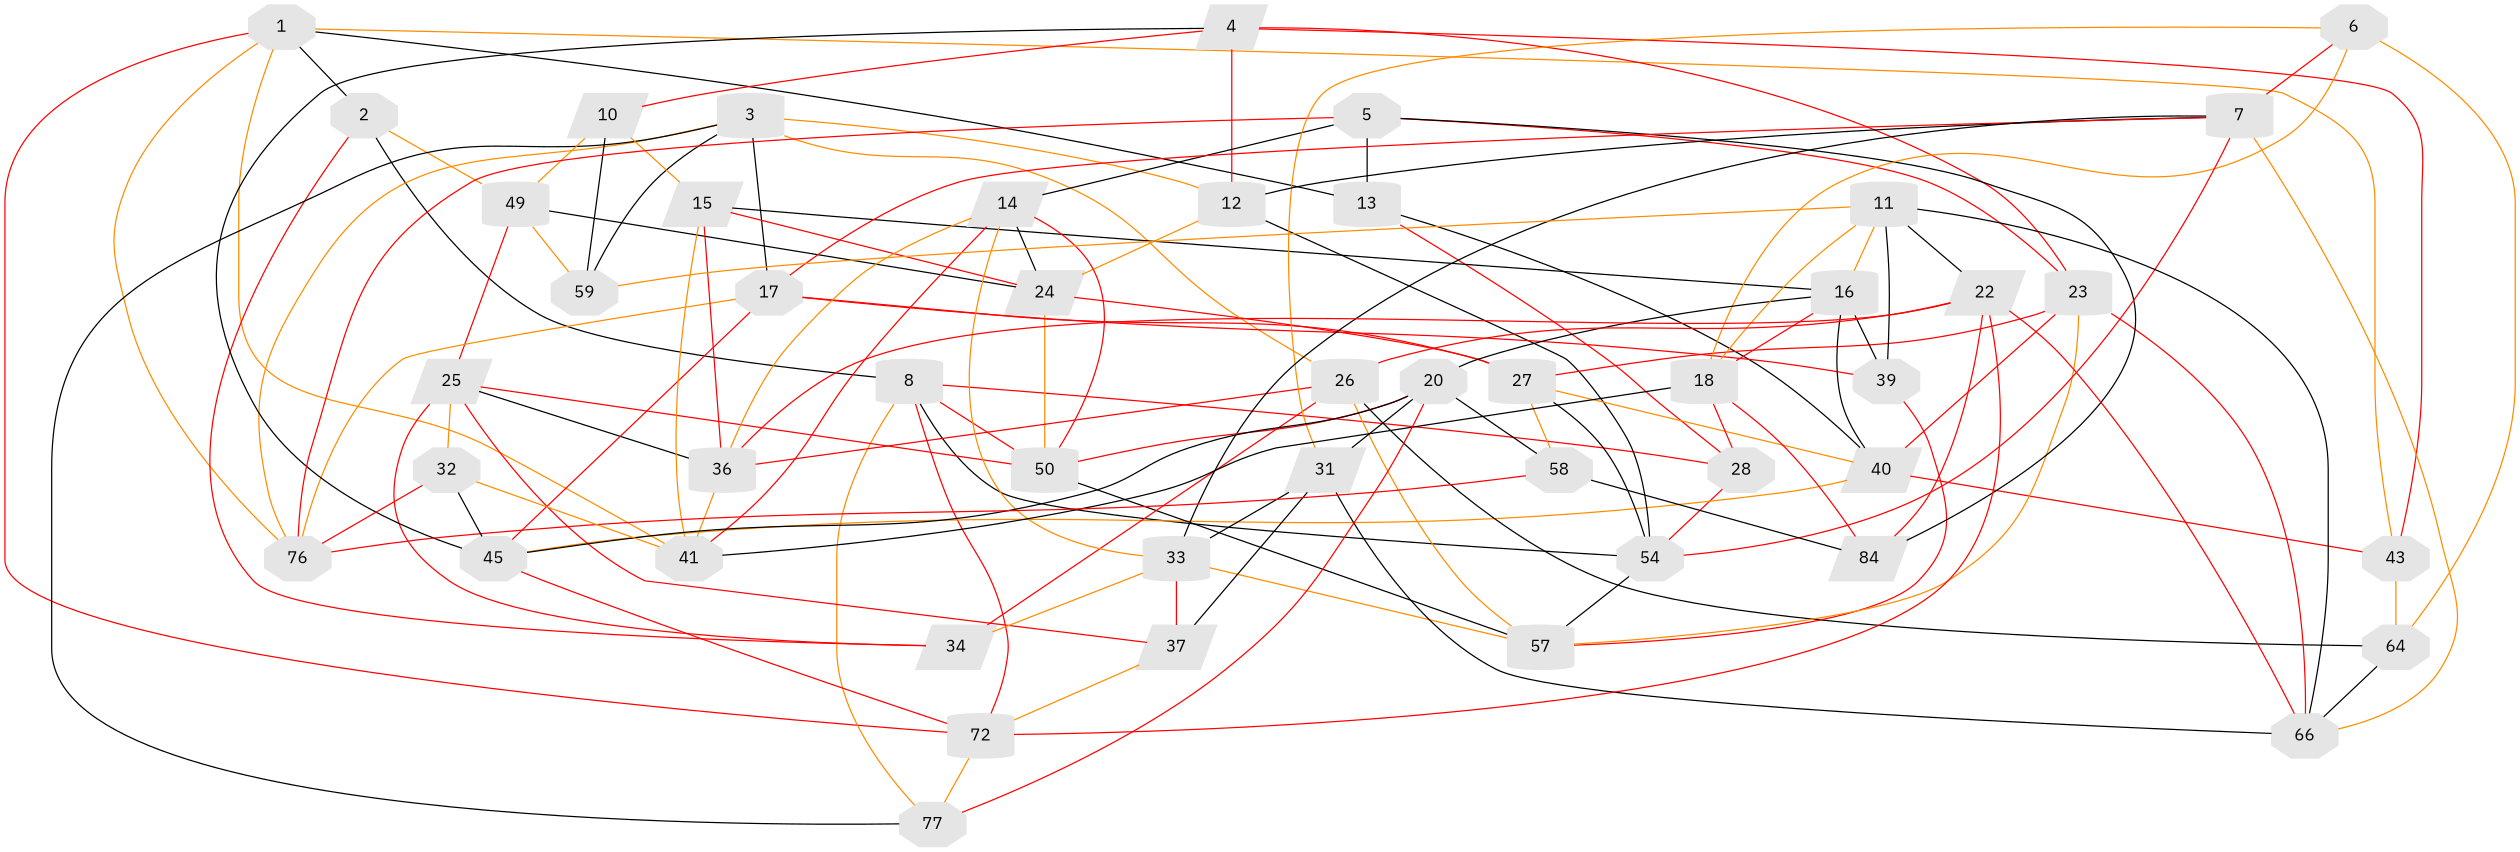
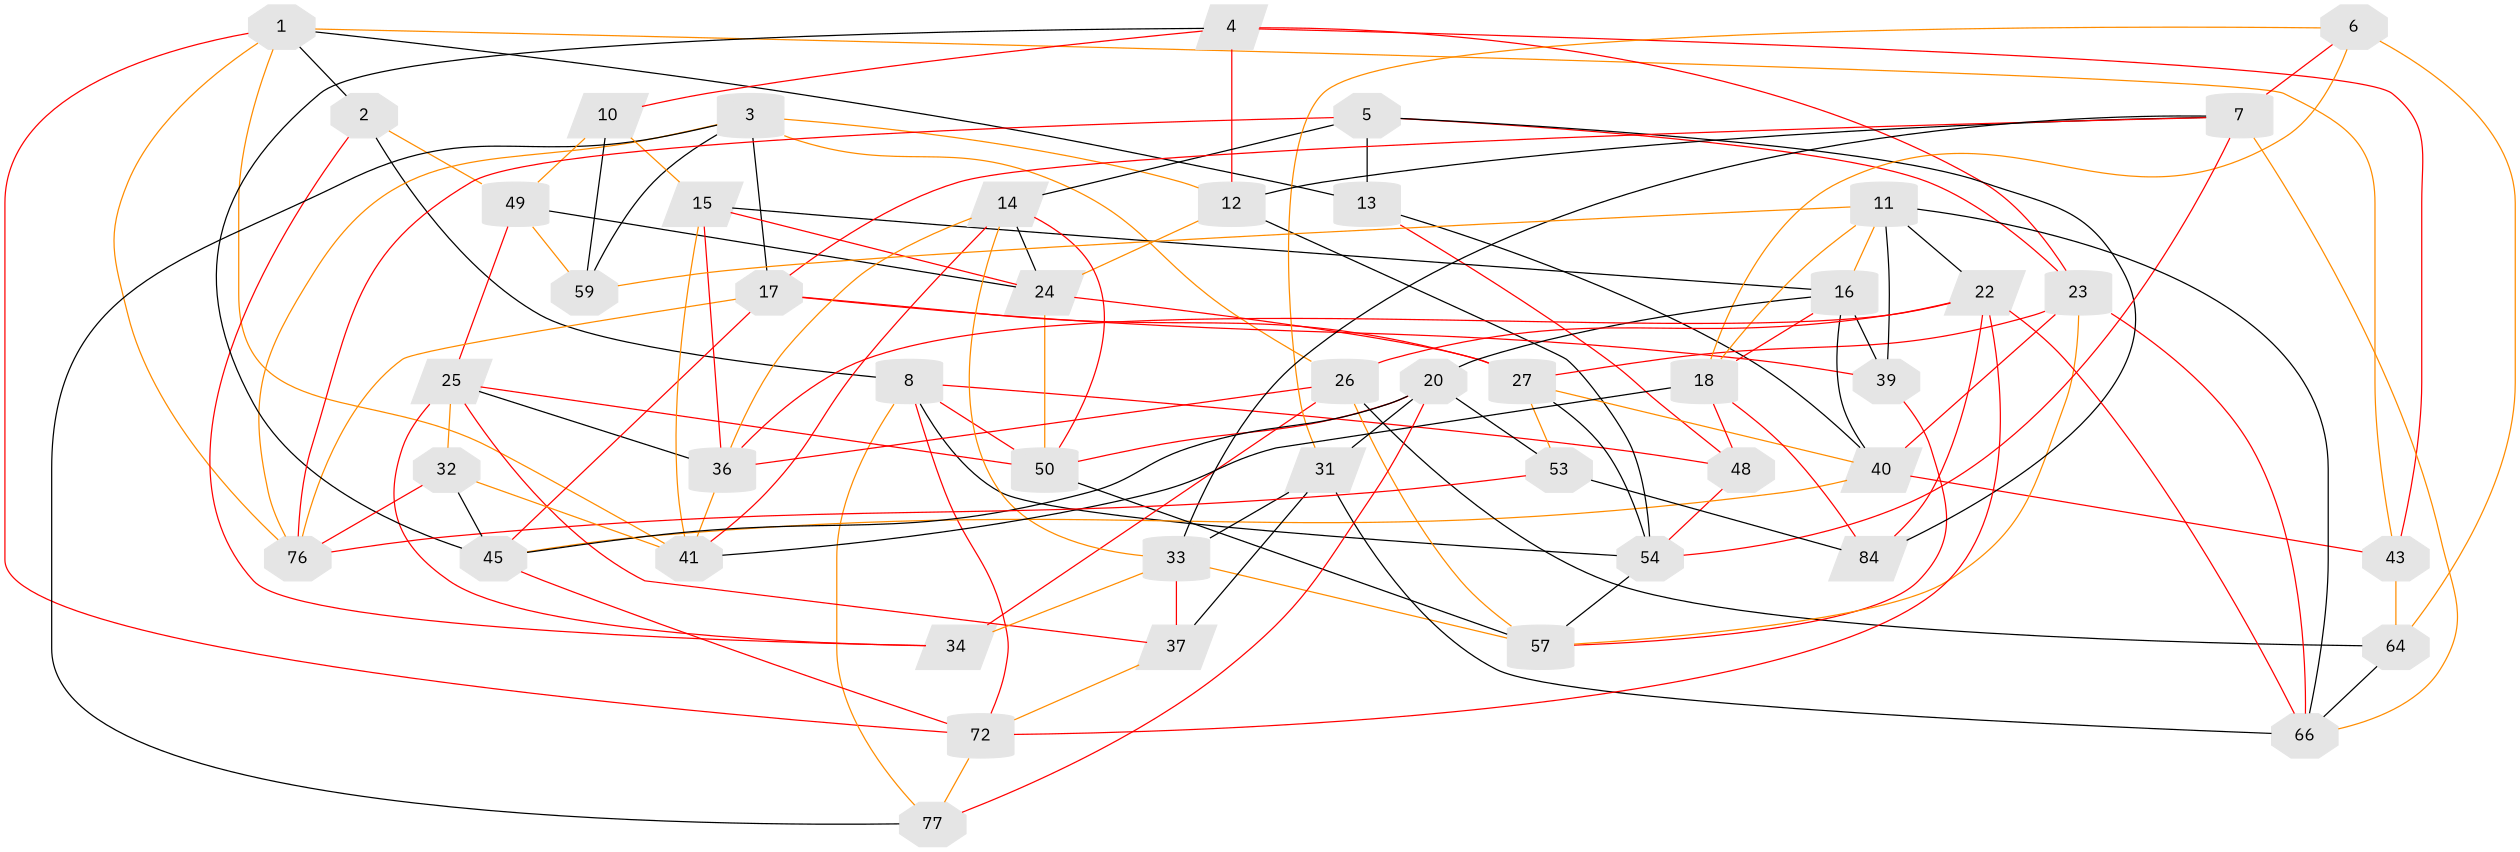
  graph {
    fontname="IBM Plex Sans"
    node [color=gray90 fontname="IBM Plex Sans" shape=octagon style=filled]
    edge [color=red fontname="IBM Plex Sans"]
    1 [super="+75"]
    2
    13 [shape=cylinder]
    41 [super="+51"]
    43
    72 [shape=cylinder super="+73"]
    76 [super="+79"]
    8 [shape=cylinder super="+80"]
    n9 [label=49 shape=cylinder super="+53"]
    34 [shape=parallelogram]
-   28
+   28 [label=48]
    40 [shape=parallelogram super="+65"]
    64
    77
    54 [super="+74"]
    50 [shape=cylinder super="+81"]
    59
    24 [shape=parallelogram super="+69"]
    25 [shape=parallelogram super="+44"]
    3 [shape=cylinder super="+49"]
    12 [shape=cylinder super="+48"]
    17 [super="+70"]
    26 [shape=cylinder super="+52"]
    45 [super="+46"]
    39
    27 [shape=cylinder super="+38"]
    36 [shape=cylinder super="+47"]
    57 [shape=cylinder super="+68"]
    4 [shape=parallelogram super="+82"]
    10 [shape=parallelogram super="+56"]
    23 [shape=cylinder super="+83"]
    15 [shape=parallelogram super="+60"]
    66 [super="+71"]
    5 [super="+9"]
    14 [shape=parallelogram super="+63"]
    84 [shape=parallelogram]
    33 [shape=cylinder super="+85"]
    6 [super="+21"]
    7 [shape=cylinder super="+42"]
    18 [shape=cylinder super="+29"]
    31 [shape=parallelogram super="+35"]
    37 [shape=parallelogram super="+55"]
    16 [shape=cylinder super="+78"]
    11 [shape=cylinder super="+20"]
    22 [shape=parallelogram super="+67"]
    n46 [label=20 super="+62"]
-   58
+   58 [label=53]
    32
    1 -- 2 [color=black]
    1 -- 13 [color=black]
    1 -- 41 [color=darkorange]
    1 -- 43 [color=darkorange]
    1 -- 72
    1 -- 76 [color=darkorange]
    2 -- 8 [color=black]
    2 -- n9 [color=darkorange]
    2 -- 34
    13 -- 28
    13 -- 40 [color=black]
    43 -- 64 [color=darkorange]
    72 -- 77 [color=darkorange]
    8 -- 72
    8 -- 28
    8 -- 77 [color=darkorange]
    8 -- 54 [color=black]
    8 -- 50
    n9 -- 59 [color=darkorange]
    n9 -- 24 [color=black]
    n9 -- 25
    28 -- 54
    40 -- 43
    40 -- 45 [color=darkorange]
    64 -- 66 [color=black]
    54 -- 57 [color=black]
    50 -- 57 [color=black]
    24 -- 50 [color=darkorange]
    24 -- 27
    25 -- 34
    25 -- 50
    25 -- 36 [color=black]
    25 -- 37
    25 -- 32 [color=darkorange]
    3 -- 76 [color=darkorange]
    3 -- 77 [color=black]
    3 -- 59 [color=black]
    3 -- 12 [color=darkorange]
    3 -- 17 [color=black]
    3 -- 26 [color=darkorange]
    12 -- 54 [color=black]
    12 -- 24 [color=darkorange]
    17 -- 76 [color=darkorange]
    17 -- 45
    17 -- 39
    17 -- 27
    26 -- 34
    26 -- 64 [color=black]
    26 -- 36
    26 -- 57 [color=darkorange]
    45 -- 72
    39 -- 57
    27 -- 40 [color=darkorange]
    27 -- 54 [color=black]
    27 -- 58 [color=darkorange]
    36 -- 41 [color=darkorange]
    4 -- 43
    4 -- 12 [weight=2]
    4 -- 45 [color=black]
    4 -- 10
    4 -- 23
    10 -- n9 [color=darkorange weight=2]
    10 -- 59 [color=black]
    10 -- 15 [color=darkorange weight=2]
    23 -- 40
    23 -- 27
    23 -- 57 [color=darkorange]
    23 -- 66
    15 -- 41 [color=darkorange]
    15 -- 24
    15 -- 36
    15 -- 16 [color=black]
    5 -- 13 [color=black]
    5 -- 76
    5 -- 23
    5 -- 14 [color=black]
    5 -- 84 [color=black]
    14 -- 41
    14 -- 50
    14 -- 24 [color=black]
    14 -- 36 [color=darkorange]
    14 -- 33 [color=darkorange]
    33 -- 34 [color=darkorange]
    33 -- 57 [color=darkorange]
    33 -- 37
    6 -- 64 [color=darkorange]
    6 -- 7
    6 -- 18 [color=darkorange]
    6 -- 31 [color=darkorange]
    7 -- 54
    7 -- 12 [color=black]
    7 -- 17
    7 -- 66 [color=darkorange]
    7 -- 33 [color=black]
    18 -- 41 [color=black]
    18 -- 28
    18 -- 84
    31 -- 66 [color=black]
    31 -- 33 [color=black]
    31 -- 37 [color=black weight=2]
    37 -- 72 [color=darkorange]
    16 -- 40 [color=black]
    16 -- 39 [color=black]
    16 -- 18
    16 -- n46 [color=black]
    11 -- 59 [color=darkorange]
    11 -- 39 [color=black]
    11 -- 66 [color=black]
    11 -- 18 [color=darkorange]
    11 -- 16 [color=darkorange]
    11 -- 22 [color=black]
    22 -- 72
    22 -- 26
    22 -- 36
    22 -- 66
    22 -- 84
    n46 -- 77
    n46 -- 50
    n46 -- 45 [color=black]
    n46 -- 31 [color=black]
    n46 -- 58 [color=black]
    58 -- 76
    58 -- 84 [color=black]
    32 -- 41 [color=darkorange]
    32 -- 76
    32 -- 45 [color=black]
  }
